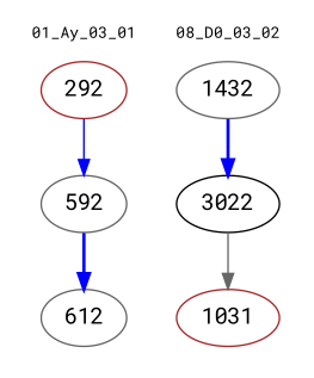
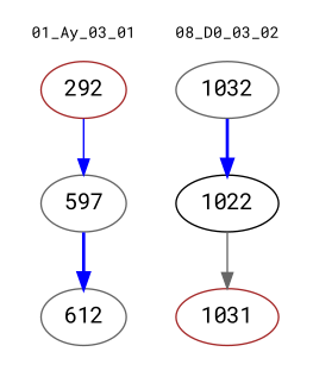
  digraph {
    fontname="Roboto Mono"
    node [color=gray40 fontname="Roboto Mono"]
    edge [color=blue fontname="Roboto Mono" style=solid]
    n1 [color=brown label=292]
-   n2 [label=592]
+   n2 [label=597]
    n3 [label=612]
-   n4 [label=1432]
-   n5 [color=black label=3022]
+   n4 [label=1032]
+   n5 [color=black label=1022]
    n6 [color=brown label=1031]
    subgraph cluster_1 {
      color=white
      fontsize=10
      label="01_Ay_03_01"
      n1
      n2
      n3
    }
    subgraph cluster_2 {
      color=white
      fontsize=10
      label="08_D0_03_02"
      n4
      n5
      n6
    }
    n1 -> n2
    n2 -> n3 [style=bold]
    n4 -> n5 [style=bold]
    n5 -> n6 [color=gray40]
  }
